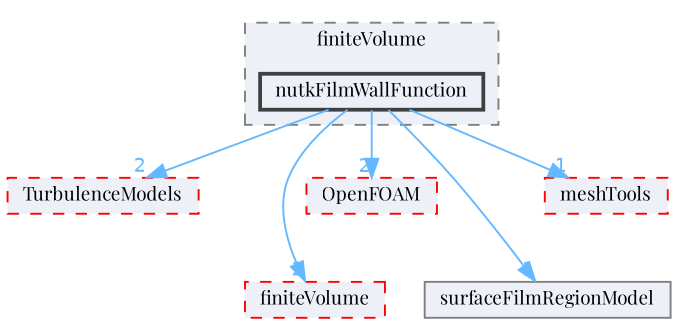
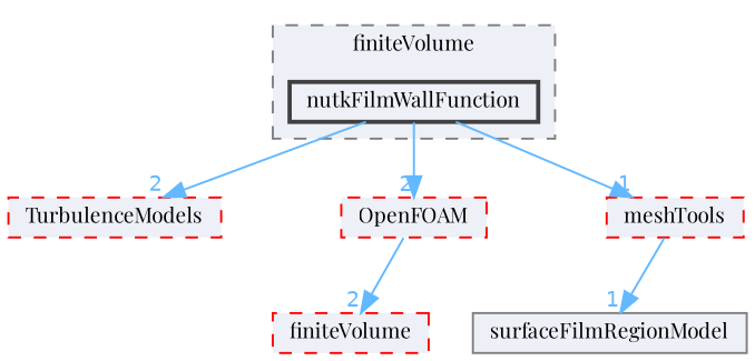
  digraph {
    compound=true
    fontname="Playfair Display"
    node [color=red fillcolor="#edf0f7" fontname="Playfair Display" fontsize=10 shape=box style="filled,dashed"]
    edge [color=steelblue1 fontcolor=steelblue1 fontname="Playfair Display" fontsize=10 headlabel=2 labeldistance=1.5 labelfontname=Helvetica labelfontsize=10]
    n1 [color=grey25 height=0.2 label=nutkFilmWallFunction style="filled,bold" width=0.4]
    n2 [height=0.2 label=TurbulenceModels width=0.4]
    n3 [height=0.2 label=finiteVolume width=0.4]
    n4 [color=grey50 height=0.2 label=surfaceFilmRegionModel style=filled width=0.4]
    n5 [height=0.2 label=meshTools width=0.4]
    n6 [height=0.2 label=OpenFOAM width=0.4]
    subgraph cluster_1 {
      bgcolor="#edf0f7"
      fontsize=10
      label=finiteVolume
      pencolor=grey50
      style="filled,dashed"
      n1
    }
    n1 -> n2
-   n1 -> n3
-   n1 -> n4 [headlabel=1]
+   n6 -> n3
+   n5 -> n4 [headlabel=1]
    n1 -> n5 [headlabel=1]
    n1 -> n6
  }
